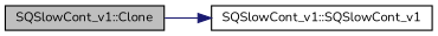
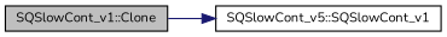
  digraph {
    rankdir=LR
    fontname=Nunito
    node [color=black fontname=Nunito fontsize=10 shape=record]
    n1 [fillcolor=grey75 fontcolor=black height=0.2 label="SQSlowCont_v1::Clone" style=filled width=0.4]
-   n2 [height=0.2 label="SQSlowCont_v1::SQSlowCont_v1" width=0.4]
+   n2 [height=0.2 label="SQSlowCont_v5::SQSlowCont_v1" width=0.4]
    n1 -> n2 [color=midnightblue fontname=Nunito fontsize=10 labelfontname=FreeSans labelfontsize=10 style=solid]
  }
